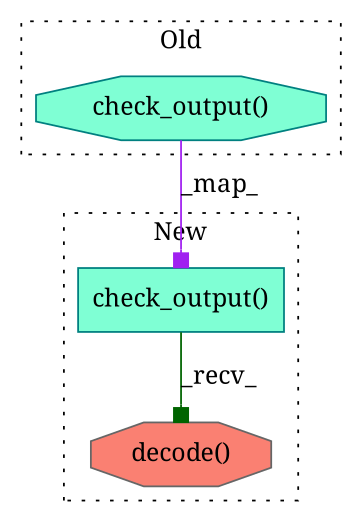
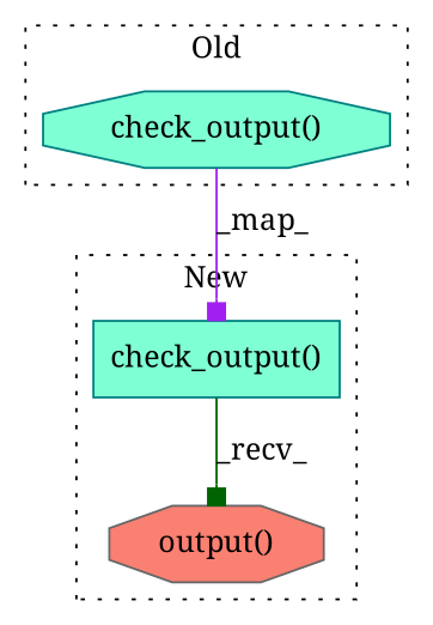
  digraph {
    fontname="Noto Serif"
    node [a=75 shape=octagon style=filled fillcolor=aquamarine color=teal fontname="Noto Serif"]
    edge [arrowhead=box fontname="Noto Serif"]
    n1 [l="49,59" label="check_output()" s="5373,5515" shape=box]
-   n2 [l="230,1" label="decode()" s="5373,5610" fillcolor=salmon color=gray40]
+   n2 [l="230,1" label="output()" s="5373,5610" fillcolor=salmon color=gray40]
    n3 [l="45,51" label="check_output()" s="5219,5354"]
    subgraph cluster_1 {
      label=New
      style=dotted
      n1
      n2
    }
    subgraph cluster_2 {
      label=Old
      style=dotted
      n3
    }
    n1 -> n2 [label=_recv_ color=darkgreen]
    n3 -> n1 [label=_map_ color=purple]
  }
